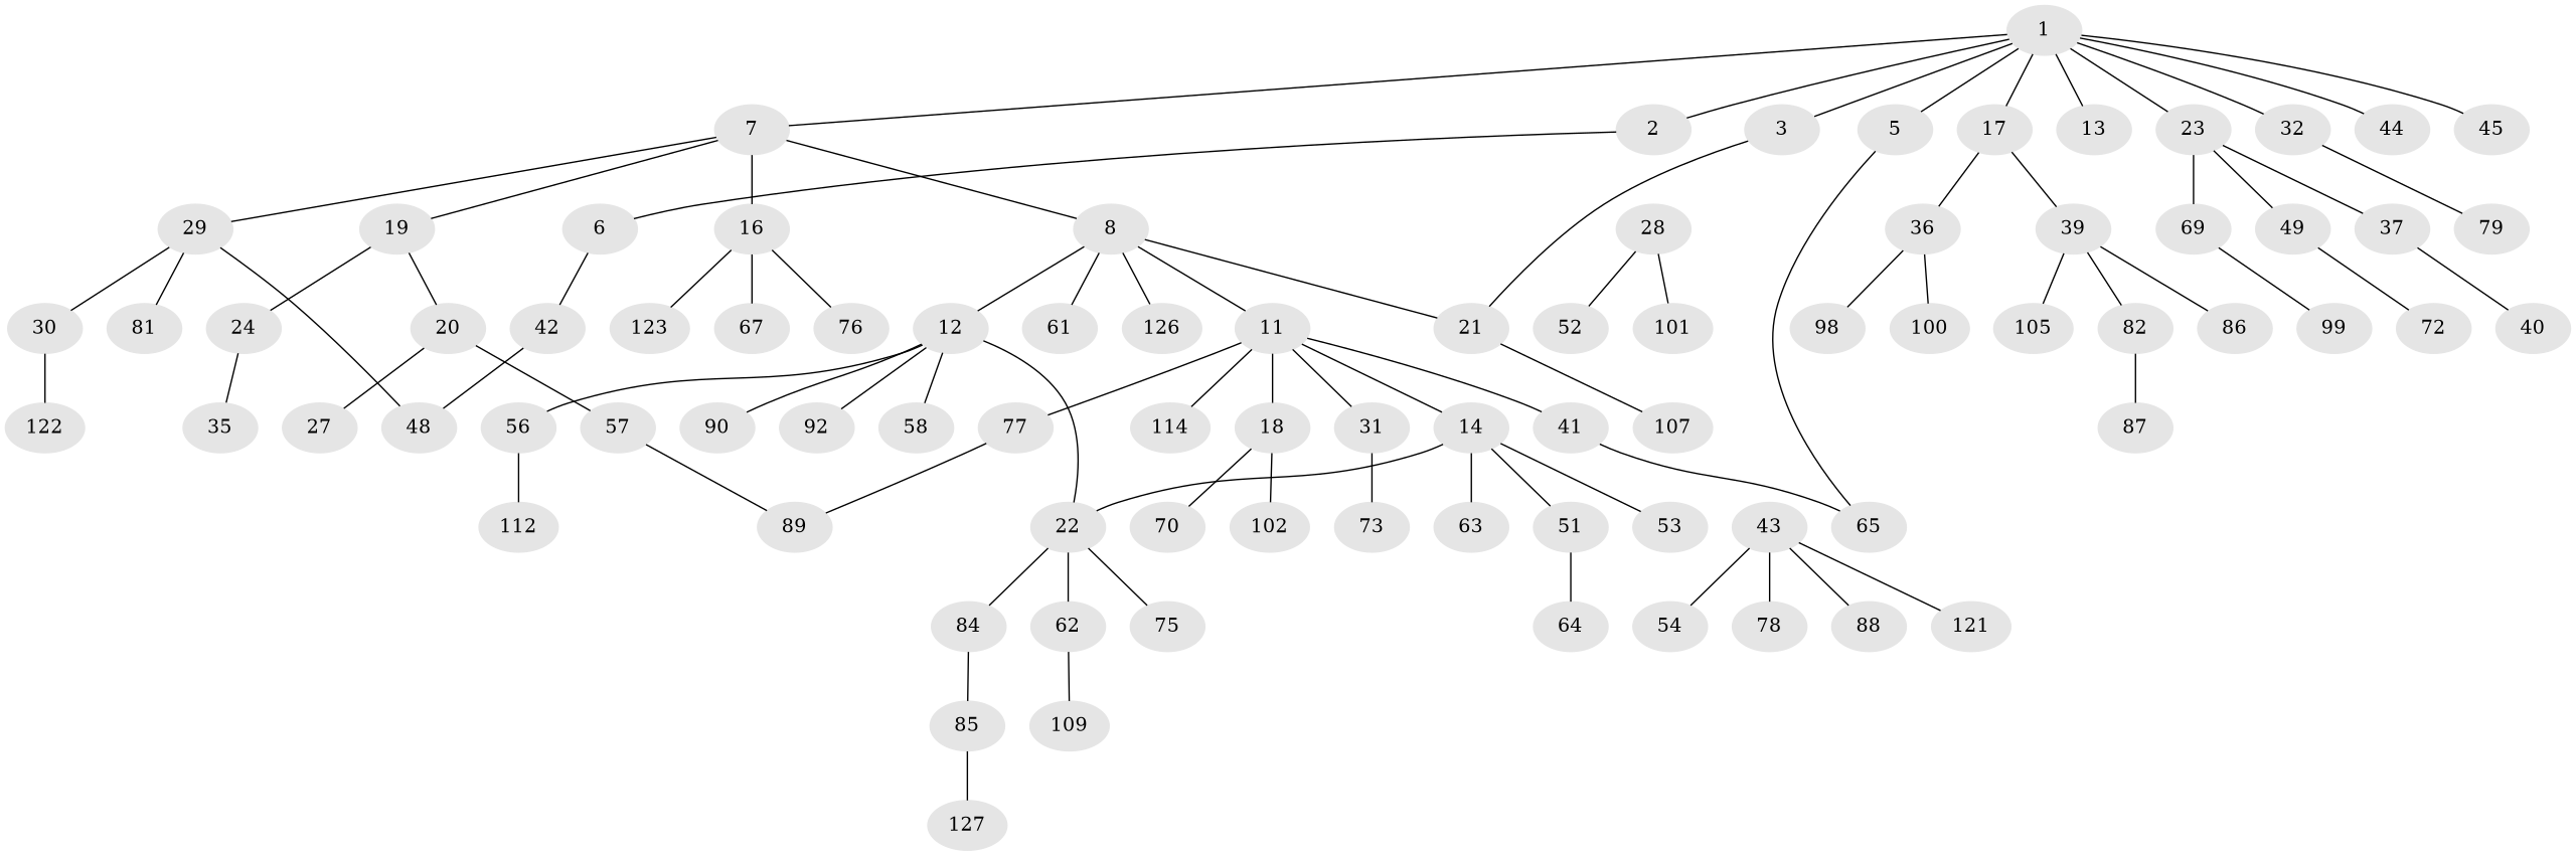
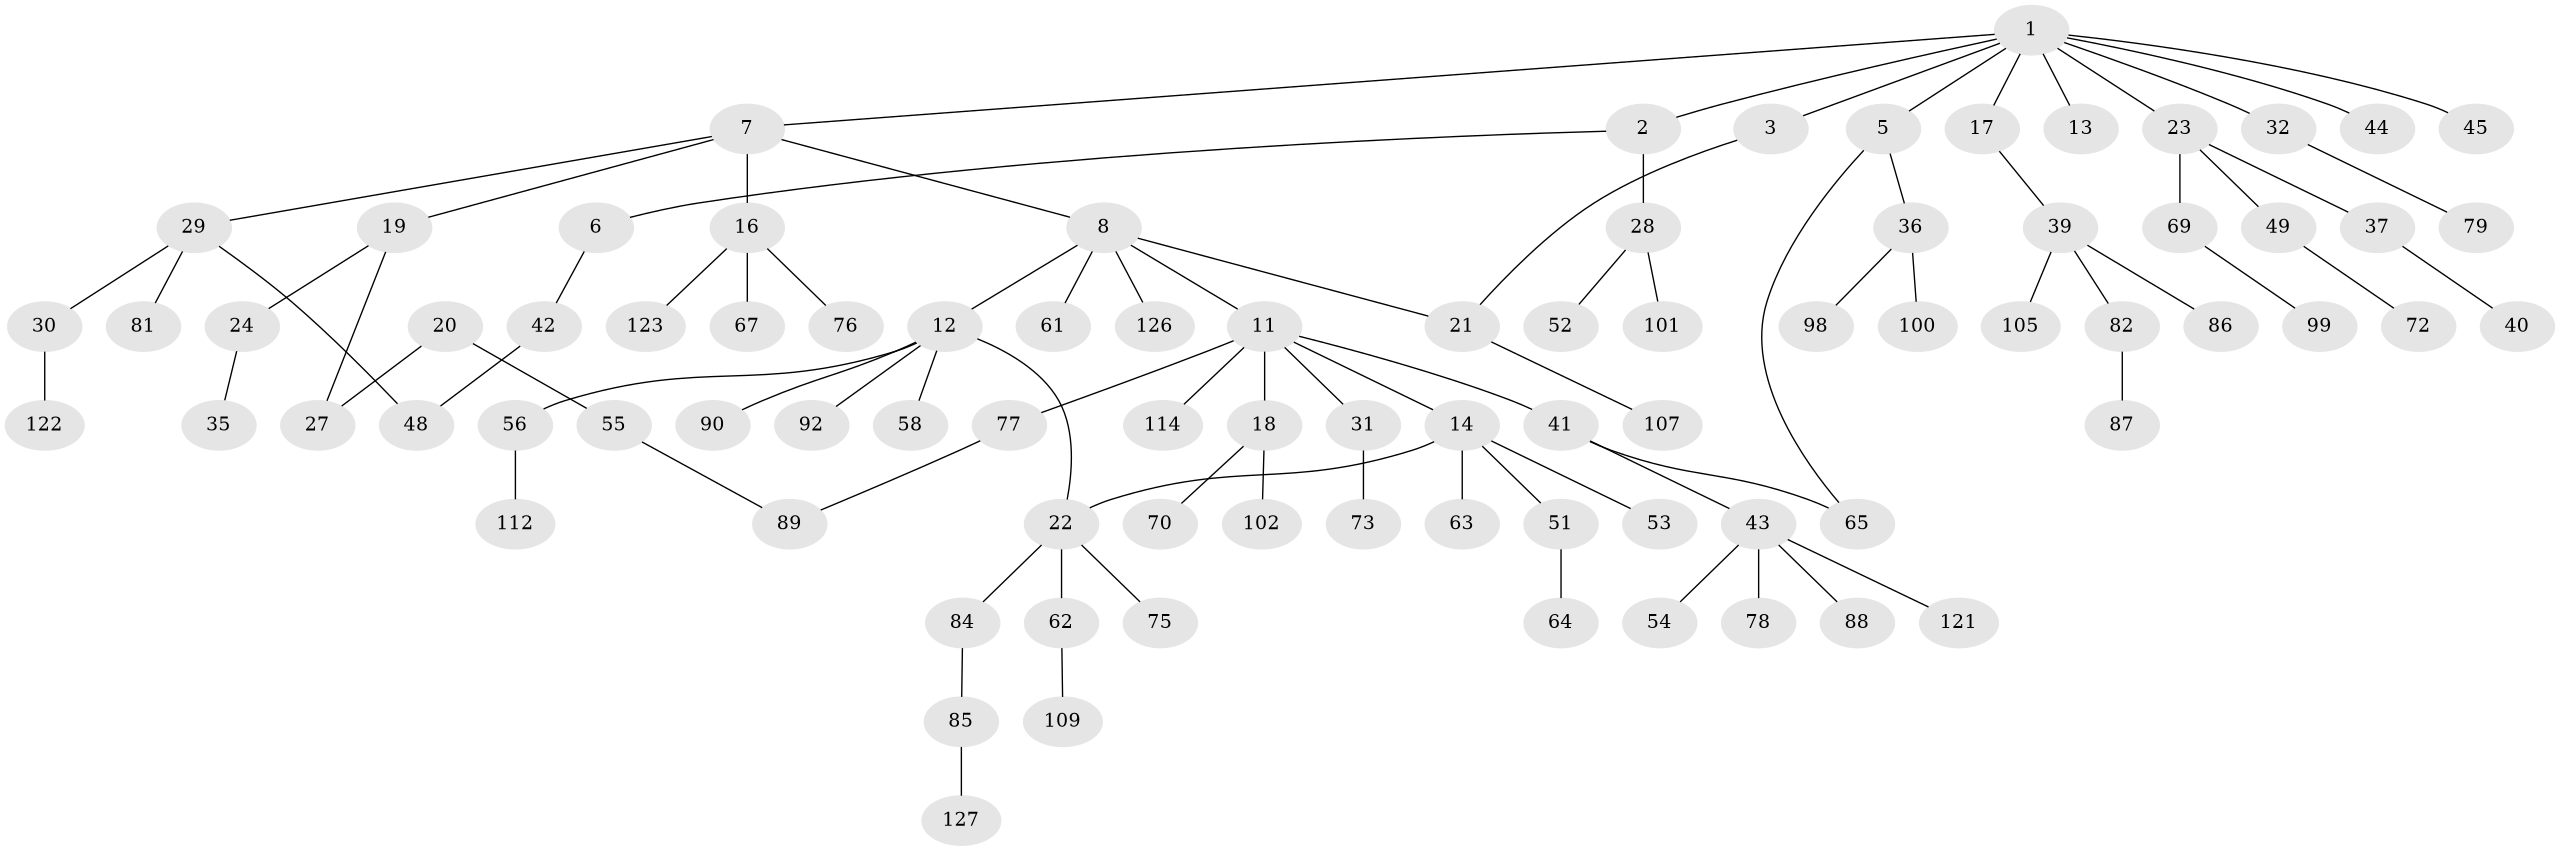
  graph {
    node [color=gray90 style=filled]
    1 [super="+4"]
    2 [super="+106"]
    3 [super="+59"]
    5 [super="+26"]
    7 [super="+10"]
    13
    17
    23 [super="+50"]
    32
    44
    45
    6 [super="+15"]
    28 [super="+95"]
    21
    36 [super="+38"]
    65 [super="+110"]
    8 [super="+9"]
    16 [super="+33"]
    19
    29 [super="+96"]
    39 [super="+83"]
    49 [super="+125"]
    37 [super="+93"]
    69 [super="+97"]
    79 [super="+91"]
    42
    52
    101
    107
    98
    100
    48 [super="+80"]
    11 [super="+34"]
    12 [super="+46"]
    61
    126
    67
    76
    123
    20
    24 [super="+47"]
    30 [super="+115"]
    81 [super="+118"]
    14 [super="+25"]
    18
    31
    41
    77
    114
    22 [super="+74"]
    56 [super="+68"]
    n52 [label=58]
    90 [super="+103"]
    92
    72
    51 [super="+58"]
    53
    63
    70
    102 [super="+108"]
    73
    43 [super="+71"]
    89
    62 [super="+94"]
    75
    84
    112
    64
    82
    86
    105 [super="+119"]
    27
-   55 [super="+60" label=57]
+   55 [super="+60"]
    35
    109 [super="+113"]
    85 [super="+124"]
    40 [super="+66"]
    99
    122
    87 [super="+111"]
    54 [super="+116"]
    78
    88 [super="+117"]
    121
    127
    1 -- 2
    1 -- 3
    1 -- 5
    1 -- 7
    1 -- 13
    1 -- 17
    1 -- 23
    1 -- 32
    1 -- 44
    1 -- 45
    2 -- 6
+   2 -- 28
    3 -- 21
-   17 -- 36
+   5 -- 36
    5 -- 65
    7 -- 8
    7 -- 16
    7 -- 19
    7 -- 29
    17 -- 39
    23 -- 49
    23 -- 37
    23 -- 69
    32 -- 79
    6 -- 42
    28 -- 52
    28 -- 101
    21 -- 107
    36 -- 98
    36 -- 100
    8 -- 21
    8 -- 11
    8 -- 12
    8 -- 61
    8 -- 126
    16 -- 67
    16 -- 76
    16 -- 123
-   19 -- 20
+   19 -- 27
    19 -- 24
    29 -- 48
    29 -- 30
    29 -- 81
    39 -- 82
    39 -- 86
    39 -- 105
    49 -- 72
    37 -- 40
    69 -- 99
    42 -- 48
    11 -- 14
    11 -- 18
    11 -- 31
    11 -- 41
    11 -- 77
    11 -- 114
    12 -- 22
    12 -- 56
    12 -- n52
    12 -- 90
    12 -- 92
    20 -- 27
    20 -- 55
    24 -- 35
    30 -- 122
    14 -- 22
    14 -- 51
    14 -- 53
    14 -- 63
    18 -- 70
    18 -- 102
    31 -- 73
    41 -- 65
+   41 -- 43
    77 -- 89
    22 -- 62
    22 -- 75
    22 -- 84
    56 -- 112
    51 -- 64
    43 -- 54
    43 -- 78
    43 -- 88
    43 -- 121
    62 -- 109
    84 -- 85
    82 -- 87
    55 -- 89
    85 -- 127
  }
